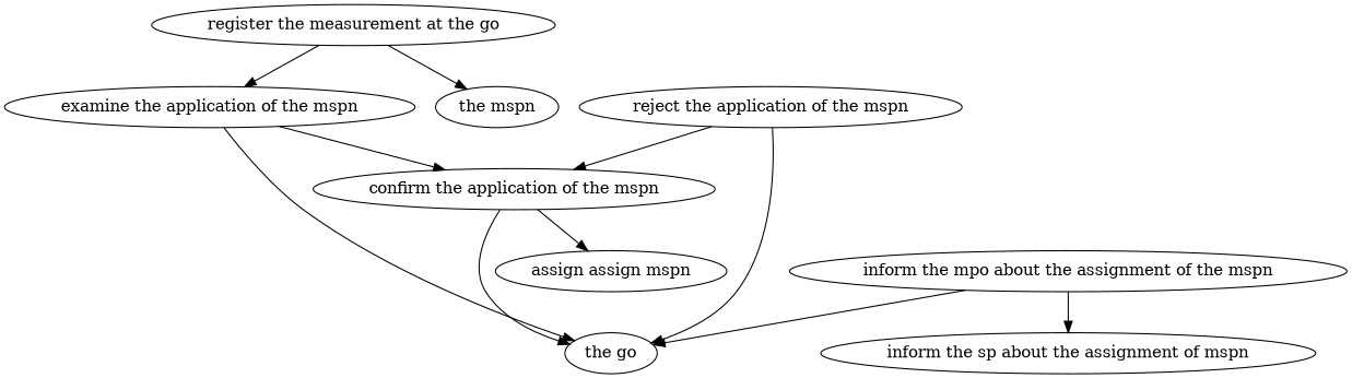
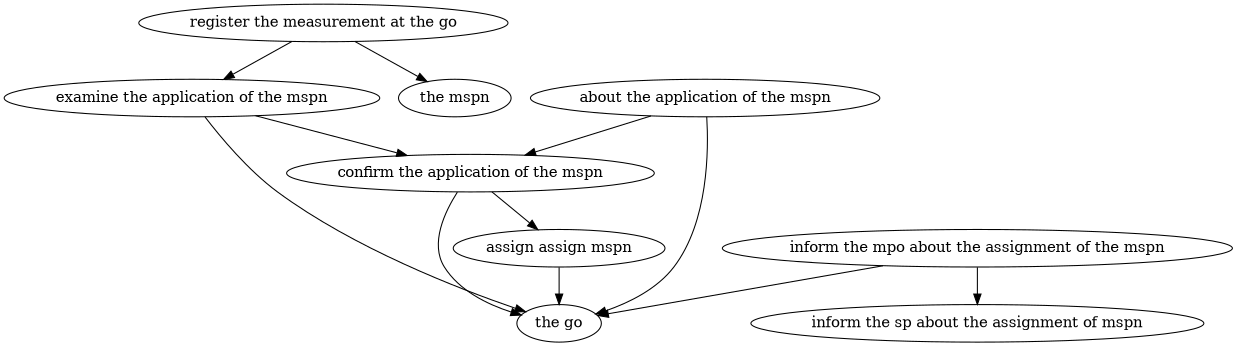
  strict digraph {
    edge [attrs="{'type': 'actor performer', 'label': 'actor performer'}"]
    "register the measurement at the go" [attrs="{'type': 'Activity', 'label': 'register the measurement at the go'}"]
    "examine the application of the mspn" [attrs="{'type': 'Activity', 'label': 'examine the application of the mspn'}"]
    "the mspn" [attrs="{'type': 'Actor', 'label': 'the mspn'}"]
    "the go" [attrs="{'type': 'Actor', 'label': 'the go'}"]
    "confirm the application of the mspn" [attrs="{'type': 'Activity', 'label': 'confirm the application of the mspn'}"]
-   "reject the application of the mspn" [attrs="{'type': 'Activity', 'label': 'reject the application of the mspn'}"]
+   "reject the application of the mspn" [attrs="{'type': 'Activity', 'label': 'reject the application of the mspn'}" label="about the application of the mspn"]
    n7 [attrs="{'type': 'Activity', 'label': 'assign the mspn'}" label="assign assign mspn"]
    "inform the mpo about the assignment of the mspn" [attrs="{'type': 'Activity', 'label': 'inform the mpo about the assignment of the mspn'}"]
    "inform the sp about the assignment of mspn" [attrs="{'type': 'Activity', 'label': 'inform the sp about the assignment of mspn'}"]
    "register the measurement at the go" -> "examine the application of the mspn" [attrs="{'type': 'flow', 'label': 'flow'}"]
    "register the measurement at the go" -> "the mspn"
    "examine the application of the mspn" -> "the go"
    "examine the application of the mspn" -> "confirm the application of the mspn" [attrs="{'type': 'flow', 'label': 'flow'}"]
    "confirm the application of the mspn" -> "the go"
    "confirm the application of the mspn" -> n7 [attrs="{'type': 'flow', 'label': 'flow'}"]
    "reject the application of the mspn" -> "the go"
    "reject the application of the mspn" -> "confirm the application of the mspn" [attrs="{'type': 'flow', 'label': 'flow'}"]
+   n7 -> "the go"
    "inform the mpo about the assignment of the mspn" -> "the go"
    "inform the mpo about the assignment of the mspn" -> "inform the sp about the assignment of mspn" [attrs="{'type': 'flow', 'label': 'flow'}"]
  }
